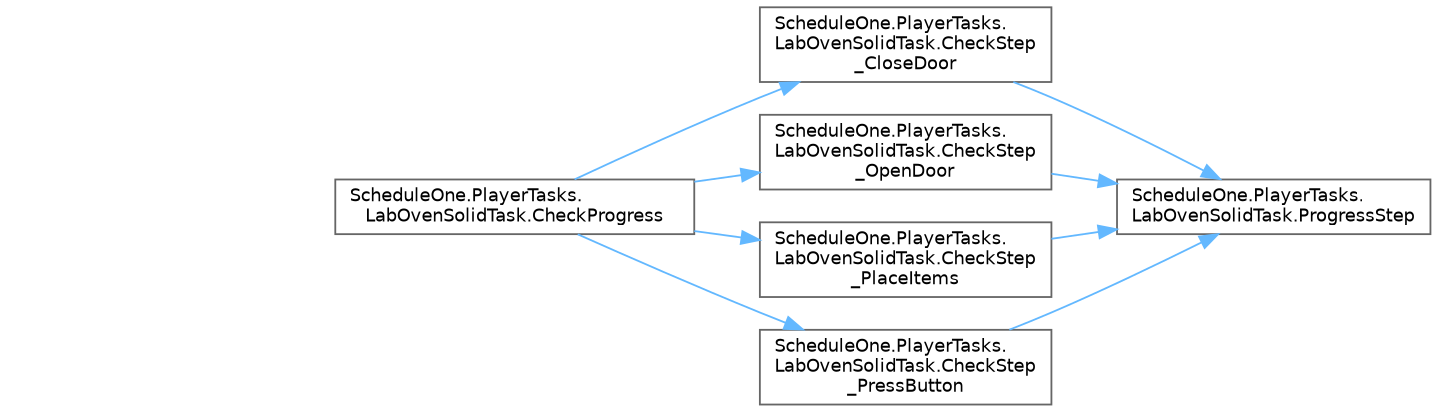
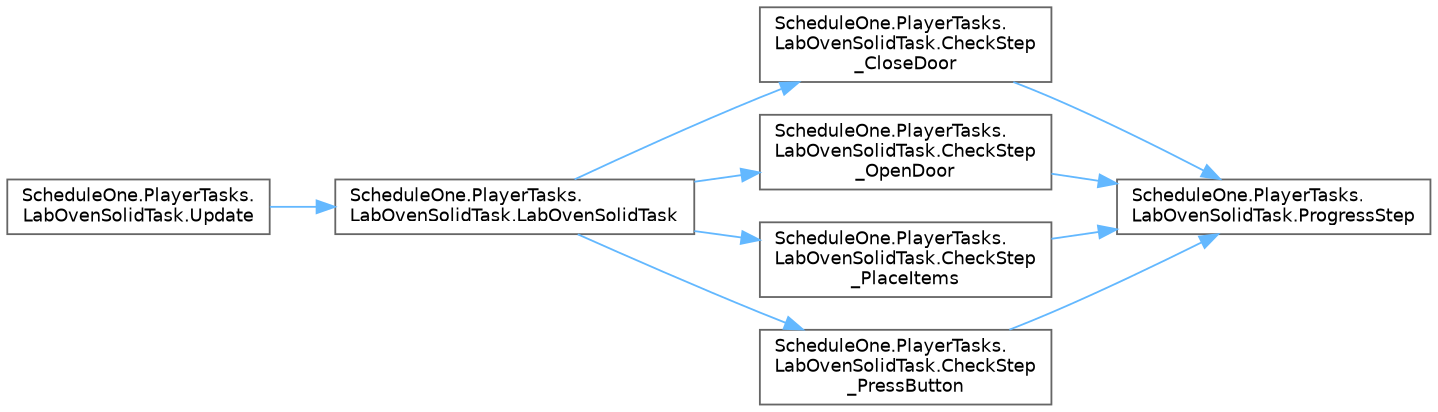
  digraph {
    rankdir=RL
    node [color=grey40 fillcolor=white fontname=Helvetica fontsize=10 shape=box style=filled]
    edge [color=steelblue1 dir=back fontname=Helvetica fontsize=10 labelfontname=Helvetica labelfontsize=10 style=solid]
    n1 [height=0.2 label="ScheduleOne.PlayerTasks.\lLabOvenSolidTask.ProgressStep" width=0.4]
    n2 [height=0.2 label="ScheduleOne.PlayerTasks.\lLabOvenSolidTask.CheckStep\l_CloseDoor" width=0.4]
    n3 [height=0.2 label="ScheduleOne.PlayerTasks.\lLabOvenSolidTask.CheckStep\l_OpenDoor" width=0.4]
    n4 [height=0.2 label="ScheduleOne.PlayerTasks.\lLabOvenSolidTask.CheckStep\l_PlaceItems" width=0.4]
    n5 [height=0.2 label="ScheduleOne.PlayerTasks.\lLabOvenSolidTask.CheckStep\l_PressButton" width=0.4]
-   n6 [height=0.2 label="ScheduleOne.PlayerTasks.\lLabOvenSolidTask.CheckProgress" width=0.4]
+   n6 [height=0.2 label="ScheduleOne.PlayerTasks.\lLabOvenSolidTask.LabOvenSolidTask" width=0.4]
+   n7 [height=0.2 label="ScheduleOne.PlayerTasks.\lLabOvenSolidTask.Update" width=0.4]
    n1 -> n2
    n1 -> n3
    n1 -> n4
    n1 -> n5
    n2 -> n6
    n3 -> n6
    n4 -> n6
    n5 -> n6
+   n6 -> n7
  }
